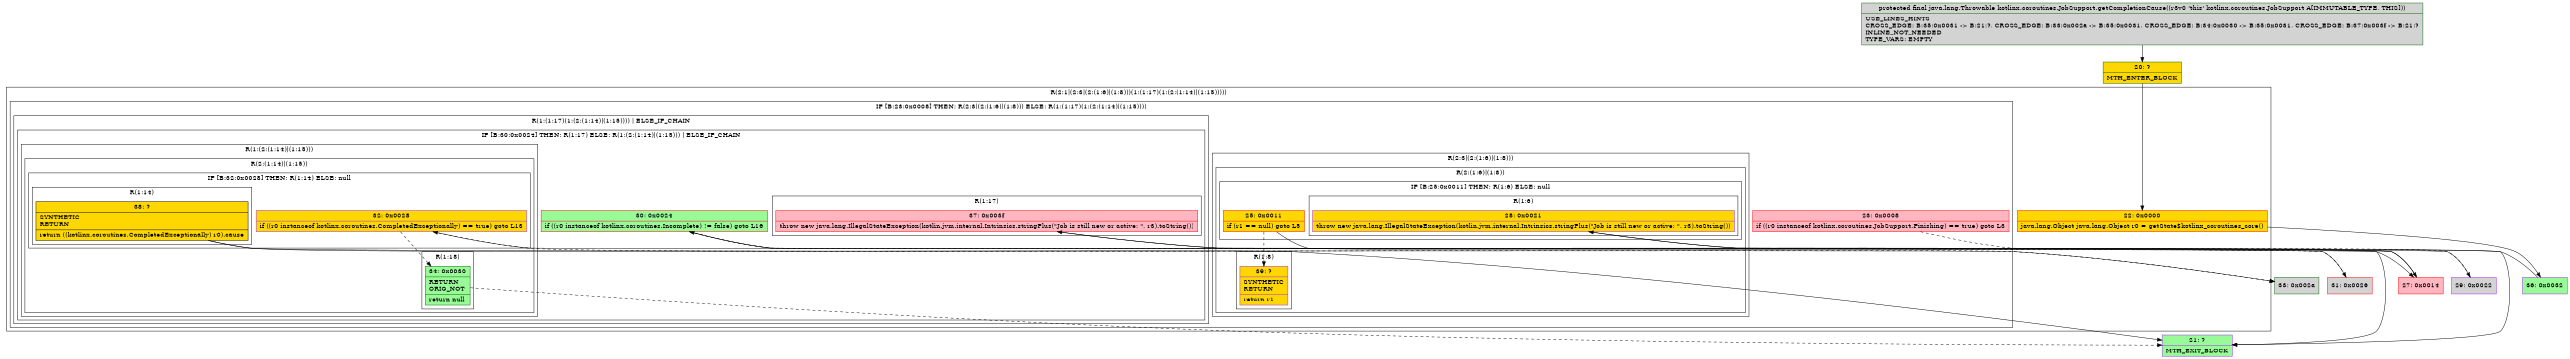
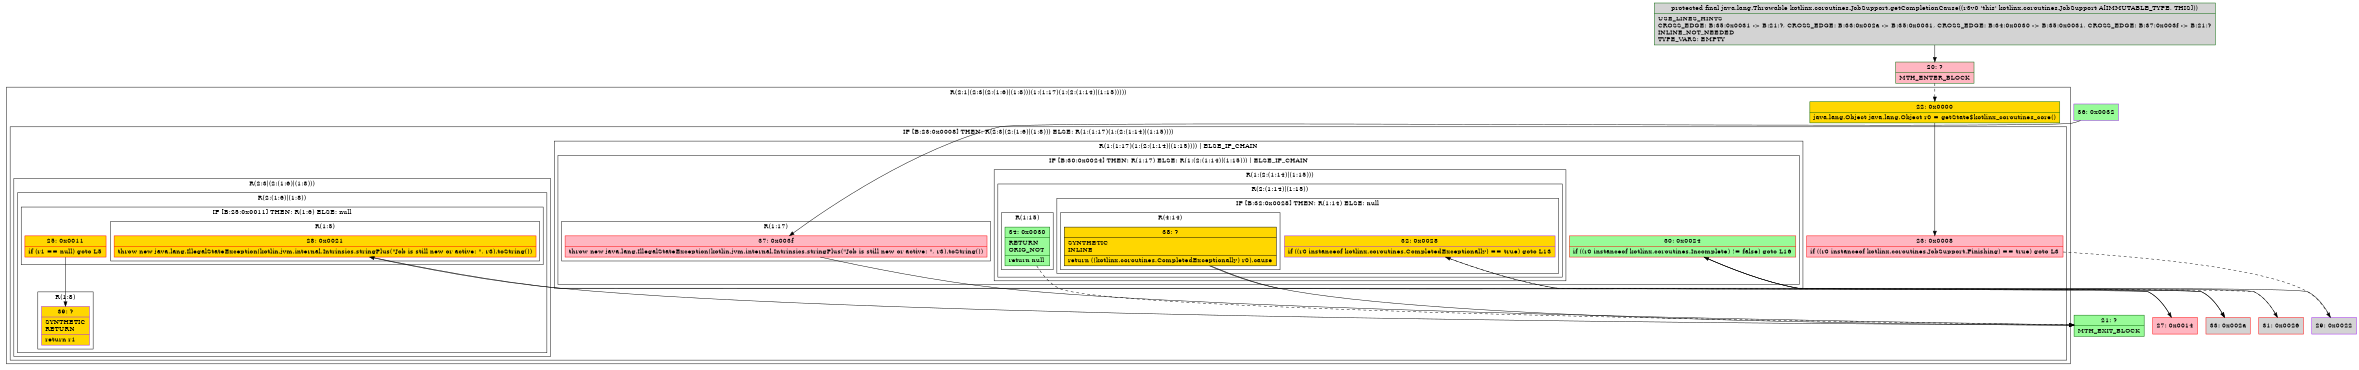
  digraph {
    node [color=red fillcolor=gold shape=record style=filled]
-   n1 [color=purple label="{28\:\ 0x0021|throw new java.lang.IllegalStateException(kotlin.jvm.internal.Intrinsics.stringPlus(\"Job is still new or active: \", r3).toString())\l}"]
+   n1 [label="{28\:\ 0x0021|throw new java.lang.IllegalStateException(kotlin.jvm.internal.Intrinsics.stringPlus(\"Job is still new or active: \", r3).toString())\l}"]
    n2 [label="{25\:\ 0x0011|if (r1 == null) goto L5\l}"]
    n3 [color=purple label="{39\:\ ?|SYNTHETIC\lRETURN\l|return r1\l}"]
    n4 [fillcolor=lightpink label="{37\:\ 0x003f|throw new java.lang.IllegalStateException(kotlin.jvm.internal.Intrinsics.stringPlus(\"Job is still new or active: \", r3).toString())\l}"]
-   n5 [color=black label="{38\:\ ?|SYNTHETIC\lRETURN\l|return ((kotlinx.coroutines.CompletedExceptionally) r0).cause\l}"]
+   n5 [color=black label="{38\:\ ?|SYNTHETIC\lINLINE\l|return ((kotlinx.coroutines.CompletedExceptionally) r0).cause\l}"]
    n6 [color=purple label="{32\:\ 0x0028|if ((r0 instanceof kotlinx.coroutines.CompletedExceptionally) == true) goto L13\l}"]
    n7 [color=darkgreen fillcolor=palegreen label="{34\:\ 0x0030|RETURN\lORIG_NOT\l|return null\l}"]
    n8 [fillcolor=palegreen label="{30\:\ 0x0024|if ((r0 instanceof kotlinx.coroutines.Incomplete) != false) goto L16\l}"]
    n9 [fillcolor=lightpink label="{23\:\ 0x0008|if ((r0 instanceof kotlinx.coroutines.JobSupport.Finishing) == true) goto L3\l}"]
-   n10 [label="{22\:\ 0x0000|java.lang.Object java.lang.Object r0 = getState$kotlinx_coroutines_core()\l}"]
-   n11 [color=purple fillcolor=palegreen label="{21\:\ ?|MTH_EXIT_BLOCK\l}"]
+   n10 [color=darkgreen label="{22\:\ 0x0000|java.lang.Object java.lang.Object r0 = getState$kotlinx_coroutines_core()\l}"]
+   n11 [color=darkgreen fillcolor=palegreen label="{21\:\ ?|MTH_EXIT_BLOCK\l}"]
    n12 [fillcolor=lightpink label="{27\:\ 0x0014}"]
-   n13 [color=darkgreen fillcolor=lightgrey label="{33\:\ 0x002a}"]
+   n13 [fillcolor=lightgrey label="{33\:\ 0x002a}"]
    n14 [fillcolor=lightgrey label="{31\:\ 0x0026}"]
    n15 [color=purple fillcolor=lightgrey label="{29\:\ 0x0022}"]
    n16 [color=purple fillcolor=palegreen label="{36\:\ 0x0032}"]
-   n17 [color=darkgreen label="{20\:\ ?|MTH_ENTER_BLOCK\l}"]
+   n17 [color=darkgreen fillcolor=lightpink label="{20\:\ ?|MTH_ENTER_BLOCK\l}"]
    n18 [color=darkgreen fillcolor=lightgrey label="{protected final java.lang.Throwable kotlinx.coroutines.JobSupport.getCompletionCause((r3v0 'this' kotlinx.coroutines.JobSupport A[IMMUTABLE_TYPE, THIS]))  | USE_LINES_HINTS\lCROSS_EDGE: B:35:0x0031 \-\> B:21:?, CROSS_EDGE: B:33:0x002a \-\> B:35:0x0031, CROSS_EDGE: B:34:0x0030 \-\> B:35:0x0031, CROSS_EDGE: B:37:0x003f \-\> B:21:?\lINLINE_NOT_NEEDED\lTYPE_VARS: EMPTY\l}"]
    subgraph cluster_1 {
      label="R(2:1|(2:3|(2:(1:6)|(1:8)))(1:(1:17)(1:(2:(1:14)|(1:15)))))"
      n10
      subgraph cluster_2 {
        label="IF [B:23:0x0008] THEN: R(2:3|(2:(1:6)|(1:8))) ELSE: R(1:(1:17)(1:(2:(1:14)|(1:15))))"
        n9
        subgraph cluster_3 {
          label="R(2:3|(2:(1:6)|(1:8)))"
          subgraph cluster_4 {
            label="R(2:(1:6)|(1:8))"
            subgraph cluster_5 {
              label="IF [B:25:0x0011] THEN: R(1:6) ELSE: null"
              n2
              subgraph cluster_6 {
-               label="R(1:6)"
+               label="R(1:5)"
                n1
              }
            }
            subgraph cluster_7 {
              label="R(1:8)"
              n3
            }
          }
        }
        subgraph cluster_8 {
          label="R(1:(1:17)(1:(2:(1:14)|(1:15)))) | ELSE_IF_CHAIN\l"
          subgraph cluster_9 {
            label="IF [B:30:0x0024] THEN: R(1:17) ELSE: R(1:(2:(1:14)|(1:15))) | ELSE_IF_CHAIN\l"
            n8
            subgraph cluster_10 {
              label="R(1:17)"
              n4
            }
            subgraph cluster_11 {
              label="R(1:(2:(1:14)|(1:15)))"
              subgraph cluster_12 {
                label="R(2:(1:14)|(1:15))"
                subgraph cluster_13 {
                  label="IF [B:32:0x0028] THEN: R(1:14) ELSE: null"
                  n6
                  subgraph cluster_14 {
-                   label="R(1:14)"
+                   label="R(4:14)"
                    n5
                  }
                }
                subgraph cluster_15 {
-                 label="R(1:18)"
+                 label="R(1:15)"
                  n7
                }
              }
            }
          }
        }
      }
    }
    n1 -> n11
-   n2 -> n3 [style=dashed]
-   n2 -> n12
+   n2 -> n3 [style=solid]
    n4 -> n11
    n5 -> n11
    n5 -> n13
-   n6 -> n7 [style=dashed]
-   n6 -> n13 [style=dashed]
+   n6 -> n13
    n7 -> n11 [style=dashed]
    n8 -> n12
-   n8 -> n14 [style=dashed]
+   n8 -> n14 [style=solid]
    n9 -> n15 [style=dashed]
-   n10 -> n16
+   n10 -> n9
    n12 -> n1
-   n14 -> n6
+   n14 -> n6 [style=dashed]
    n15 -> n8
    n16 -> n4
-   n17 -> n10
+   n17 -> n10 [style=dashed]
    n18 -> n17
  }
